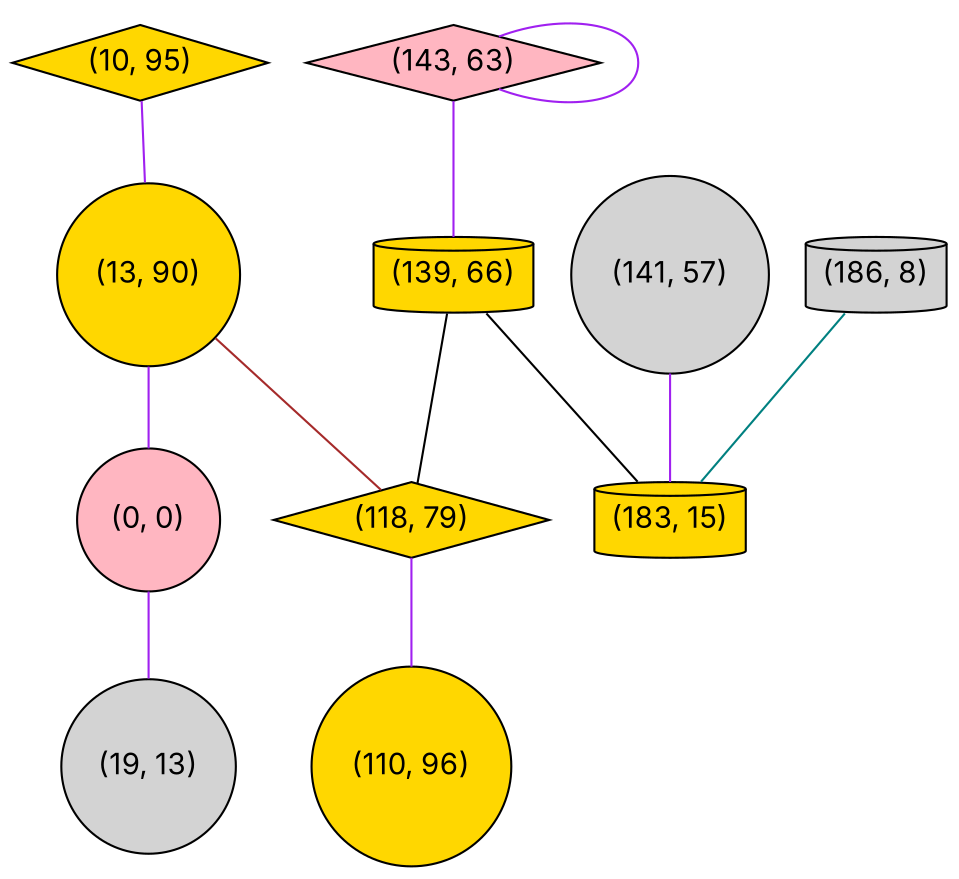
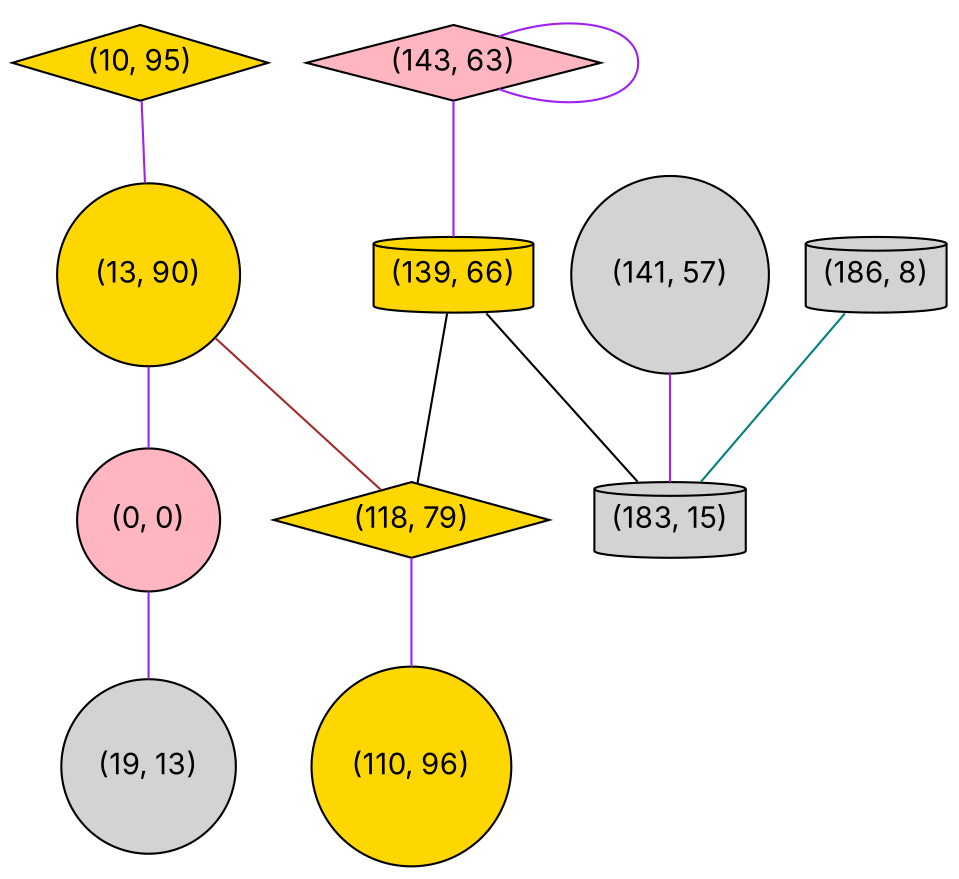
  graph {
    fontname=Inter
    node [fillcolor=gold fontname=Inter shape=circle style=filled]
    edge [color=purple fontname=Inter weight=1]
    "(10, 95)" [shape=diamond]
    "(13, 90)"
    "(0, 0)" [fillcolor=lightpink]
    "(118, 79)" [shape=diamond]
    "(19, 13)" [fillcolor=lightgrey]
    "(110, 96)"
    "(139, 66)" [shape=cylinder]
-   "(183, 15)" [shape=cylinder]
+   "(183, 15)" [fillcolor=lightgrey shape=cylinder]
    "(143, 63)" [fillcolor=lightpink shape=diamond]
    "(141, 57)" [fillcolor=lightgrey]
    "(186, 8)" [fillcolor=lightgrey shape=cylinder]
    "(10, 95)" -- "(13, 90)"
    "(13, 90)" -- "(0, 0)"
    "(13, 90)" -- "(118, 79)" [color=brown]
    "(0, 0)" -- "(19, 13)" [weight=4]
    "(118, 79)" -- "(110, 96)"
    "(139, 66)" -- "(118, 79)" [color=black]
    "(139, 66)" -- "(183, 15)" [color=black]
    "(143, 63)" -- "(139, 66)" [weight=2]
    "(143, 63)" -- "(143, 63)" [weight=2]
    "(141, 57)" -- "(183, 15)"
    "(186, 8)" -- "(183, 15)" [color=teal]
  }
